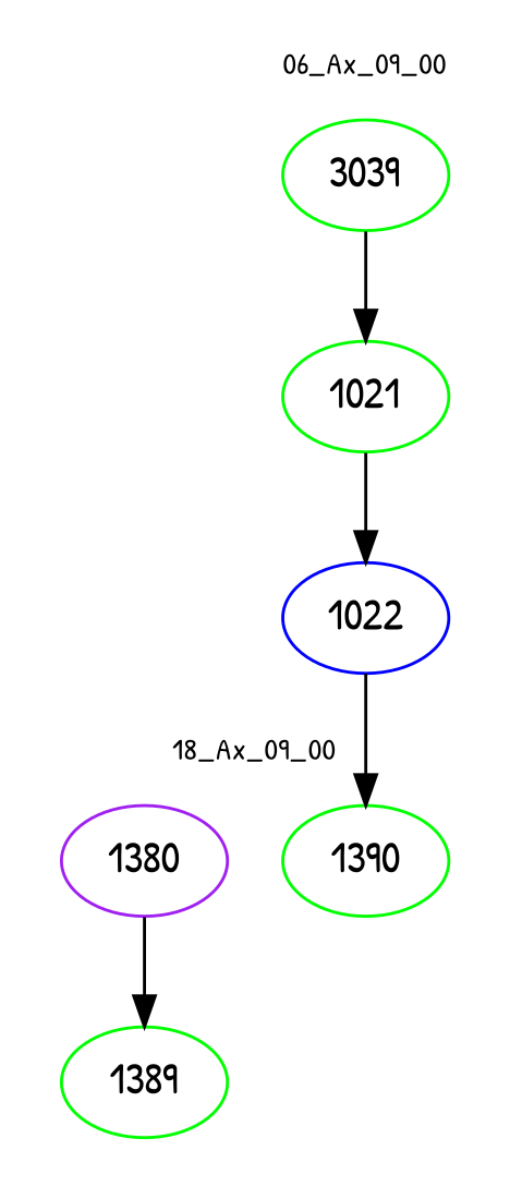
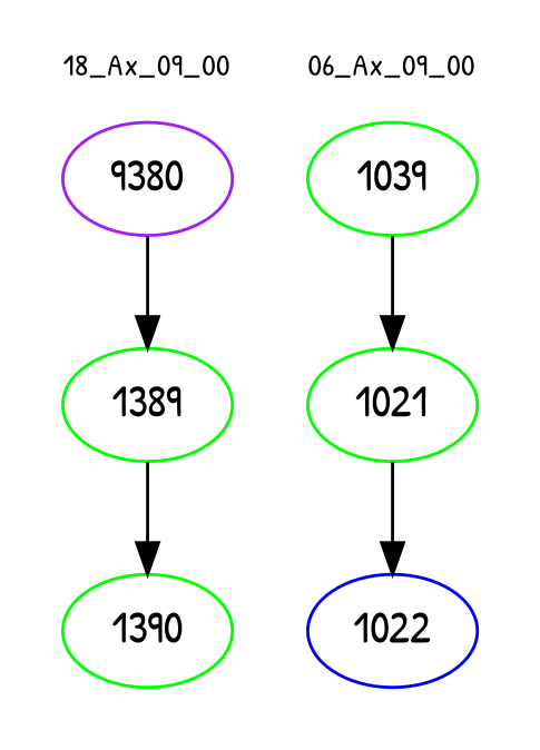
  digraph {
    fontname="Patrick Hand"
    node [color=green fontname="Patrick Hand"]
    edge [color=black fontname="Patrick Hand"]
    n1 [label=1389]
    n2 [label=1390]
-   n3 [color=purple label=1380]
+   n3 [color=purple label=9380]
    n4 [label=1021]
    n5 [color=blue label=1022]
-   n6 [label=3039]
+   n6 [label=1039]
    subgraph cluster_1 {
      color=white
      fontsize=10
      label="18_Ax_09_00"
      n1
      n2
      n3
    }
    subgraph cluster_2 {
      color=white
      fontsize=10
      label="06_Ax_09_00"
      n4
      n5
      n6
    }
-   n5 -> n2
+   n1 -> n2
    n3 -> n1
    n4 -> n5
    n6 -> n4
  }
